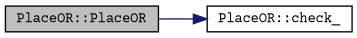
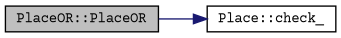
  digraph {
    rankdir=LR
    fontname="Courier Prime"
    node [color=black fontname="Courier Prime" fontsize=10 shape=record style=filled]
    n1 [fillcolor=grey75 fontcolor=black height=0.2 label="PlaceOR::PlaceOR" width=0.4]
-   n2 [fillcolor=white height=0.2 label="PlaceOR::check_" width=0.4]
+   n2 [fillcolor=white height=0.2 label="Place::check_" width=0.4]
    n1 -> n2 [color=midnightblue fontname="Courier Prime" fontsize=10 labelfontname=Helvetica labelfontsize=10 style=solid]
  }
